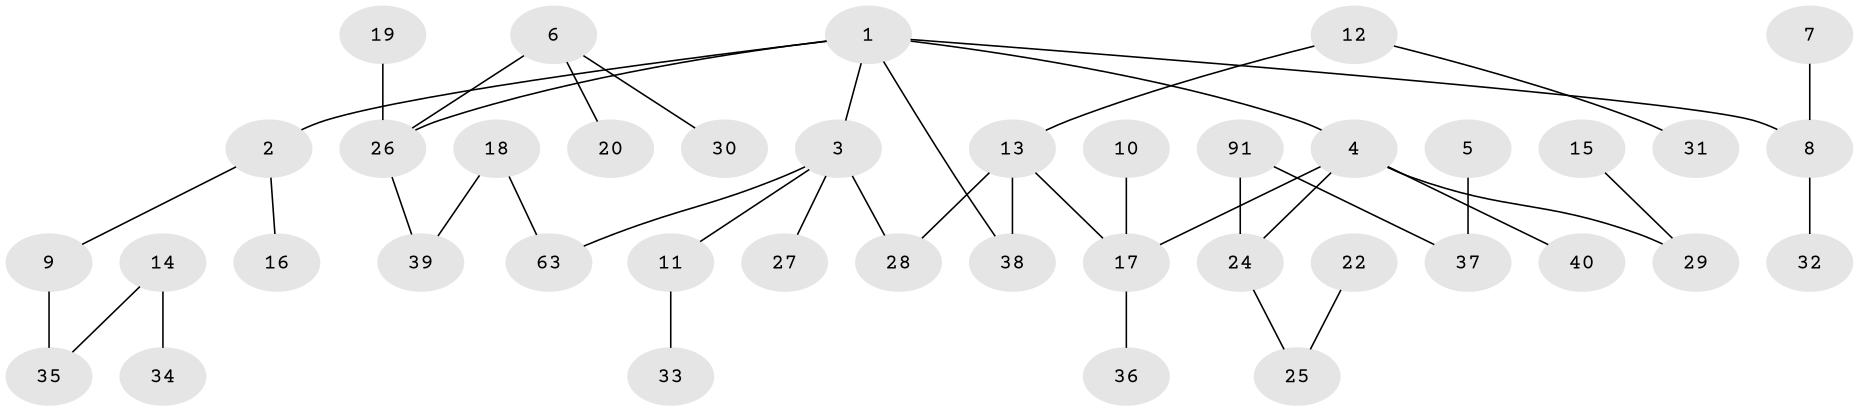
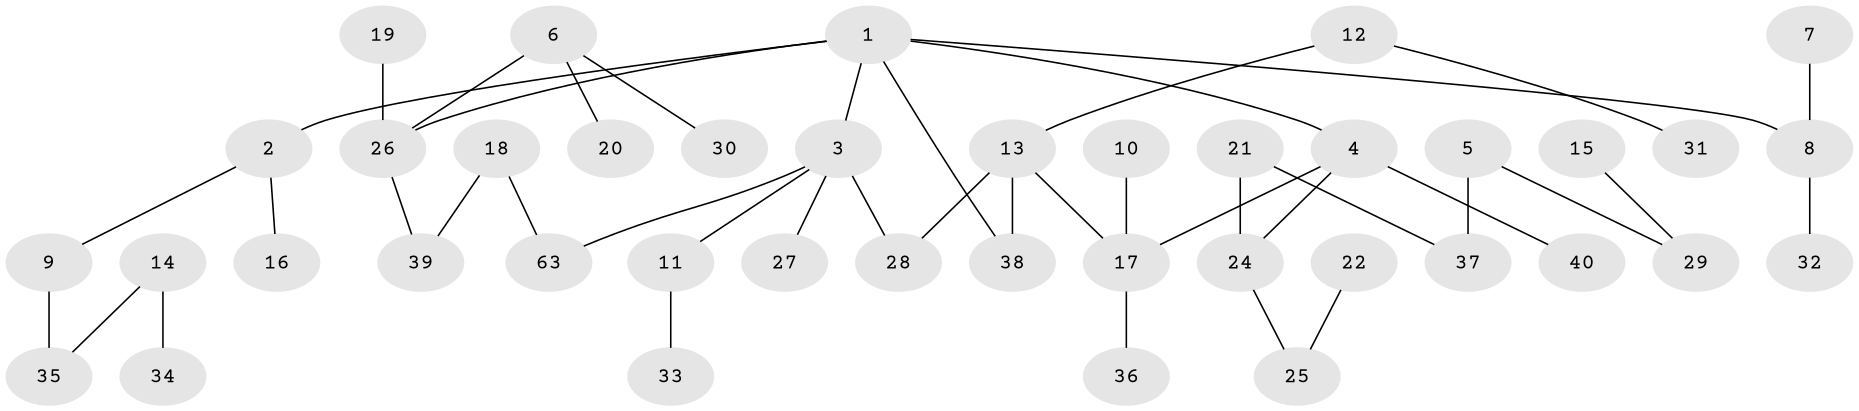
  graph {
    fontname="Courier Prime"
    node [color=gray90 fontname="Courier Prime" style=filled]
    edge [fontname="Courier Prime" weight=1.0]
    1
    2
    3
    4
    8
    26
    38
    9
    16
    11
    n11 [label=63]
    27
    28
    24
    29
    40
    17
    32
    39
    35
    33
    5
    37
    25
    6
    20
    30
    7
    10
    36
    12
    13
    31
    14
    34
    15
    18
    19
-   21 [label=91]
+   21
    22
    1 -- 2
    1 -- 3
    1 -- 4
    1 -- 8
    1 -- 26
    1 -- 38
    2 -- 9
    2 -- 16
    3 -- 11
    3 -- n11
    3 -- 27
    3 -- 28
    4 -- 24
-   4 -- 29
+   5 -- 29
    4 -- 40
    4 -- 17
    8 -- 32
    26 -- 39
    9 -- 35
    11 -- 33
    24 -- 25
    17 -- 36
    5 -- 37
    6 -- 26 [weight=2.0]
    6 -- 20
    6 -- 30
    7 -- 8
    10 -- 17
    12 -- 13
    12 -- 31
    13 -- 38
    13 -- 28
    13 -- 17
    14 -- 35
    14 -- 34
    15 -- 29
    18 -- n11
    18 -- 39
    19 -- 26
    21 -- 24
    21 -- 37
    22 -- 25
  }
